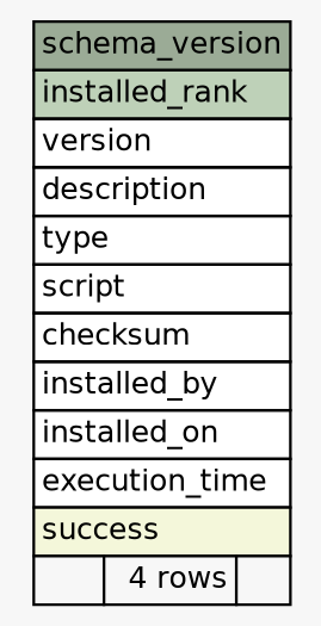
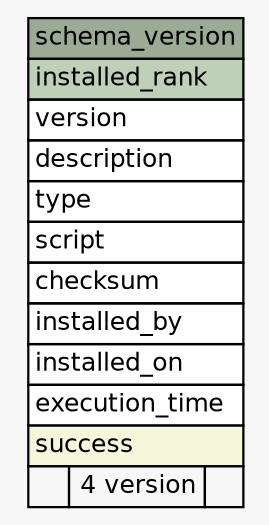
  digraph {
    bgcolor="#f7f7f7"
    fontname=Helvetica
    fontsize=11
    nodesep=0.18
    rankdir=TB
    ranksep=0.46
-   n1 [fontname=Helvetica fontsize=11 label=<     <TABLE BORDER="0" CELLBORDER="1" CELLSPACING="0" BGCOLOR="#ffffff">       <TR><TD COLSPAN="3" BGCOLOR="#9bab96" ALIGN="CENTER">schema_version</TD></TR>       <TR><TD PORT="installed_rank" COLSPAN="3" BGCOLOR="#bed1b8" ALIGN="LEFT">installed_rank</TD></TR>       <TR><TD PORT="version" COLSPAN="3" ALIGN="LEFT">version</TD></TR>       <TR><TD PORT="description" COLSPAN="3" ALIGN="LEFT">description</TD></TR>       <TR><TD PORT="type" COLSPAN="3" ALIGN="LEFT">type</TD></TR>       <TR><TD PORT="script" COLSPAN="3" ALIGN="LEFT">script</TD></TR>       <TR><TD PORT="checksum" COLSPAN="3" ALIGN="LEFT">checksum</TD></TR>       <TR><TD PORT="installed_by" COLSPAN="3" ALIGN="LEFT">installed_by</TD></TR>       <TR><TD PORT="installed_on" COLSPAN="3" ALIGN="LEFT">installed_on</TD></TR>       <TR><TD PORT="execution_time" COLSPAN="3" ALIGN="LEFT">execution_time</TD></TR>       <TR><TD PORT="success" COLSPAN="3" BGCOLOR="#f4f7da" ALIGN="LEFT">success</TD></TR>       <TR><TD ALIGN="LEFT" BGCOLOR="#f7f7f7">  </TD><TD ALIGN="RIGHT" BGCOLOR="#f7f7f7">4 rows</TD><TD ALIGN="RIGHT" BGCOLOR="#f7f7f7">  </TD></TR>     </TABLE>> shape=plaintext]
+   n1 [fontname=Helvetica fontsize=11 label=<     <TABLE BORDER="0" CELLBORDER="1" CELLSPACING="0" BGCOLOR="#ffffff">       <TR><TD COLSPAN="3" BGCOLOR="#9bab96" ALIGN="CENTER">schema_version</TD></TR>       <TR><TD PORT="installed_rank" COLSPAN="3" BGCOLOR="#bed1b8" ALIGN="LEFT">installed_rank</TD></TR>       <TR><TD PORT="version" COLSPAN="3" ALIGN="LEFT">version</TD></TR>       <TR><TD PORT="description" COLSPAN="3" ALIGN="LEFT">description</TD></TR>       <TR><TD PORT="type" COLSPAN="3" ALIGN="LEFT">type</TD></TR>       <TR><TD PORT="script" COLSPAN="3" ALIGN="LEFT">script</TD></TR>       <TR><TD PORT="checksum" COLSPAN="3" ALIGN="LEFT">checksum</TD></TR>       <TR><TD PORT="installed_by" COLSPAN="3" ALIGN="LEFT">installed_by</TD></TR>       <TR><TD PORT="installed_on" COLSPAN="3" ALIGN="LEFT">installed_on</TD></TR>       <TR><TD PORT="execution_time" COLSPAN="3" ALIGN="LEFT">execution_time</TD></TR>       <TR><TD PORT="success" COLSPAN="3" BGCOLOR="#f4f7da" ALIGN="LEFT">success</TD></TR>       <TR><TD ALIGN="LEFT" BGCOLOR="#f7f7f7">  </TD><TD ALIGN="RIGHT" BGCOLOR="#f7f7f7">4 version</TD><TD ALIGN="RIGHT" BGCOLOR="#f7f7f7">  </TD></TR>     </TABLE>> shape=plaintext]
  }
